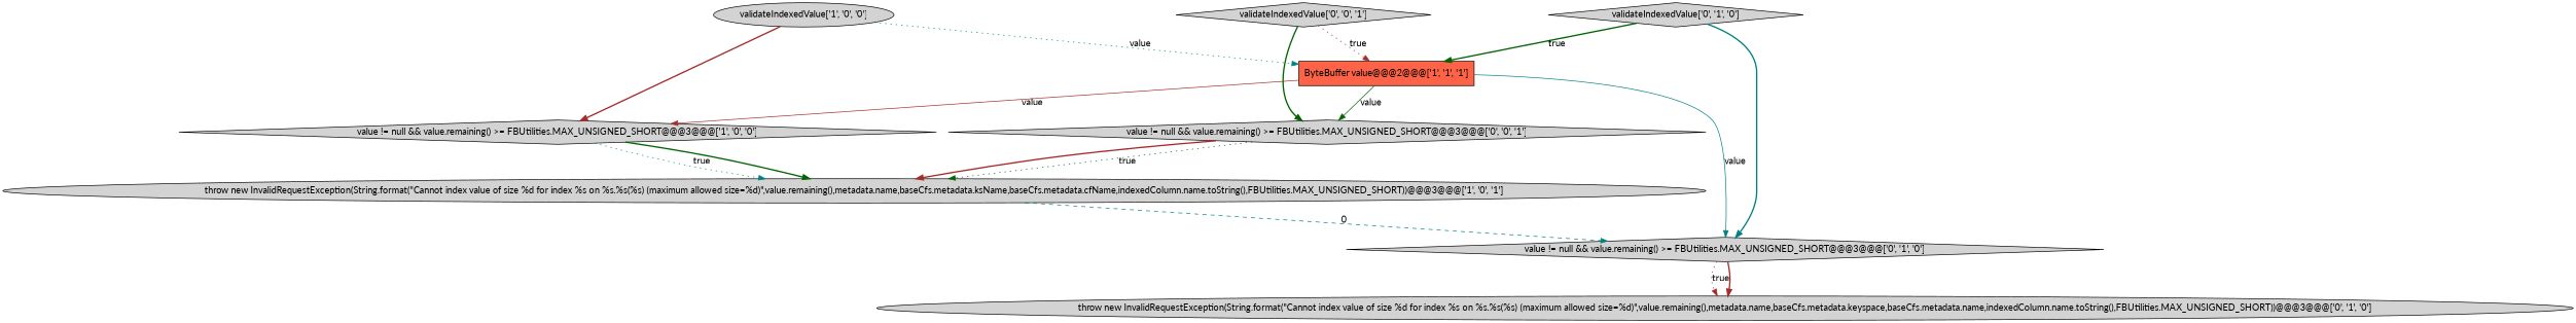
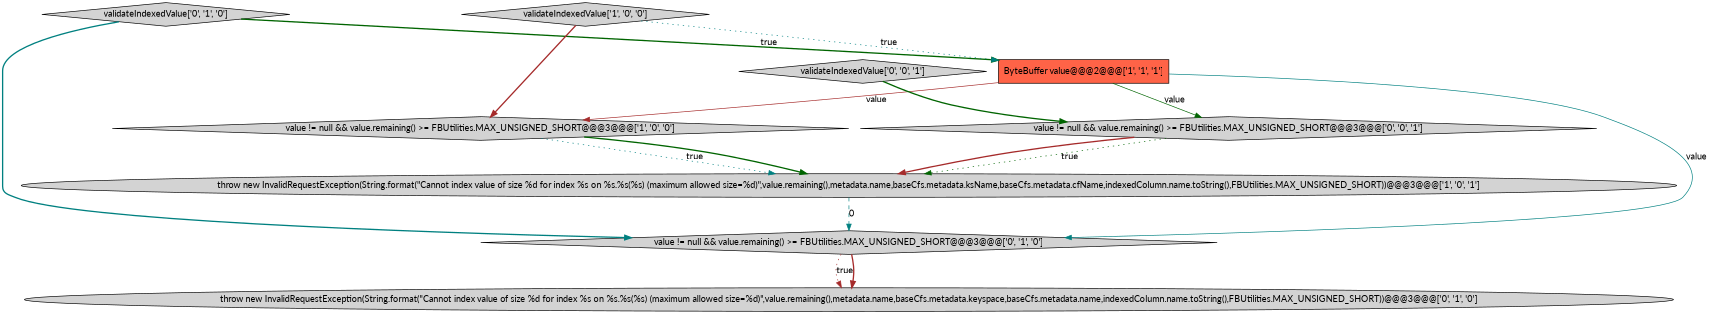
  digraph {
    fontname=Lato
    node [fillcolor=lightgray fontname=Lato shape=diamond style=filled]
    edge [color=brown fontname=Lato style=bold]
    n1 [fillcolor=tomato label="ByteBuffer value@@@2@@@['1', '1', '1']" shape=box]
    n2 [label="value != null && value.remaining() >= FBUtilities.MAX_UNSIGNED_SHORT@@@3@@@['1', '0', '0']"]
    n3 [label="value != null && value.remaining() >= FBUtilities.MAX_UNSIGNED_SHORT@@@3@@@['0', '1', '0']"]
    n4 [label="value != null && value.remaining() >= FBUtilities.MAX_UNSIGNED_SHORT@@@3@@@['0', '0', '1']"]
    n5 [label="throw new InvalidRequestException(String.format(\"Cannot index value of size %d for index %s on %s.%s(%s) (maximum allowed size=%d)\",value.remaining(),metadata.name,baseCfs.metadata.ksName,baseCfs.metadata.cfName,indexedColumn.name.toString(),FBUtilities.MAX_UNSIGNED_SHORT))@@@3@@@['1', '0', '1']" shape=ellipse]
    n6 [label="throw new InvalidRequestException(String.format(\"Cannot index value of size %d for index %s on %s.%s(%s) (maximum allowed size=%d)\",value.remaining(),metadata.name,baseCfs.metadata.keyspace,baseCfs.metadata.name,indexedColumn.name.toString(),FBUtilities.MAX_UNSIGNED_SHORT))@@@3@@@['0', '1', '0']" shape=ellipse]
    n7 [label="validateIndexedValue['0', '0', '1']"]
    n8 [label="validateIndexedValue['0', '1', '0']"]
-   n9 [label="validateIndexedValue['1', '0', '0']" shape=ellipse]
+   n9 [label="validateIndexedValue['1', '0', '0']"]
    n1 -> n2 [label=value style=solid]
    n1 -> n3 [color=teal label=value style=solid]
    n1 -> n4 [color=darkgreen label=value style=solid]
    n2 -> n5 [color=teal label=true style=dotted]
    n2 -> n5 [color=darkgreen]
    n3 -> n6 [label=true style=dotted]
    n3 -> n6
    n4 -> n5 [color=darkgreen label=true style=dotted]
    n4 -> n5
    n5 -> n3 [color=teal label=0 style=dashed]
-   n7 -> n1 [label=true style=dotted]
    n7 -> n4 [color=darkgreen]
    n8 -> n1 [color=darkgreen label=true]
    n8 -> n3 [color=teal]
-   n9 -> n1 [color=teal label=value style=dotted]
+   n9 -> n1 [color=teal label=true style=dotted]
    n9 -> n2
  }
